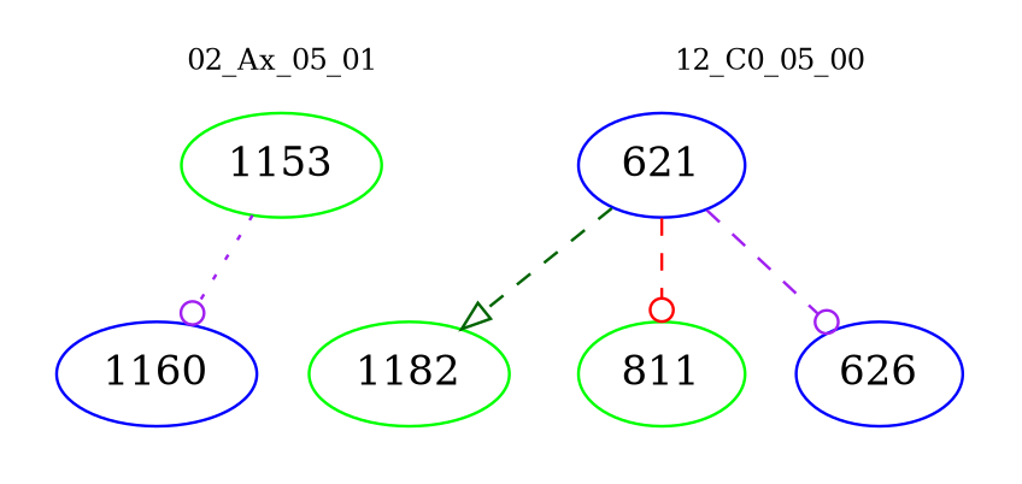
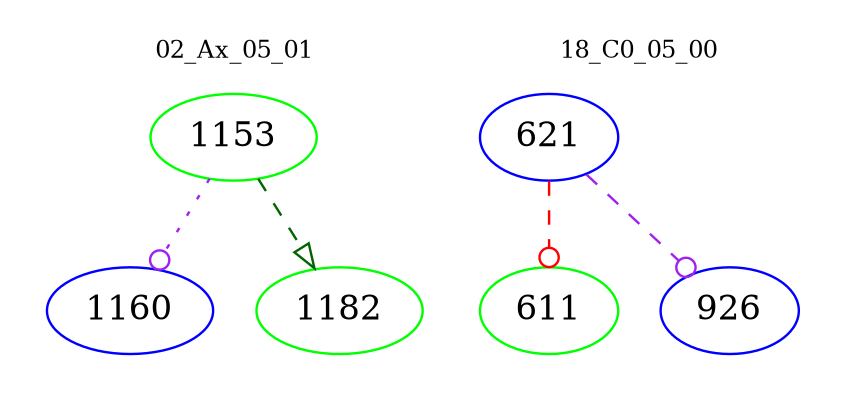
  digraph {
    node [color=green]
    edge [arrowhead=odot color=purple style=dashed]
    n1 [label=1153]
    n2 [color=blue label=1160]
    n3 [label=1182]
    n4 [color=blue label=621]
-   n5 [label=811]
-   n6 [color=blue label=626]
+   n5 [label=611]
+   n6 [color=blue label=926]
    subgraph cluster_1 {
      color=white
      fontsize=10
      label="02_Ax_05_01"
      n1
      n2
      n3
    }
    subgraph cluster_2 {
      color=white
      fontsize=10
-     label="12_C0_05_00"
+     label="18_C0_05_00"
      n4
      n5
      n6
    }
    n1 -> n2 [style=dotted]
-   n4 -> n3 [arrowhead=onormal color=darkgreen]
+   n1 -> n3 [arrowhead=onormal color=darkgreen]
    n4 -> n5 [color=red]
    n4 -> n6
  }
